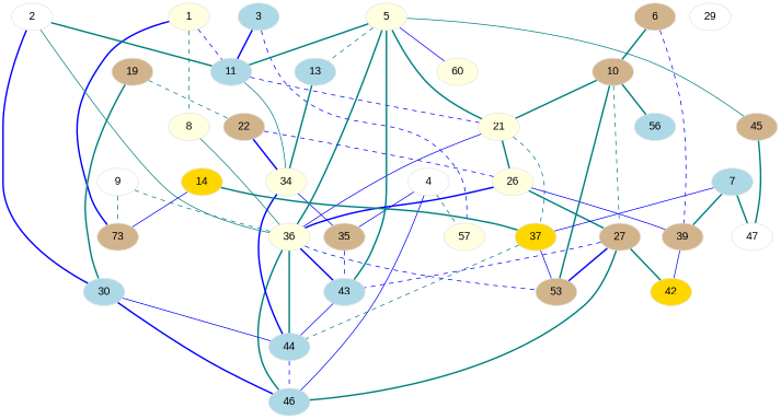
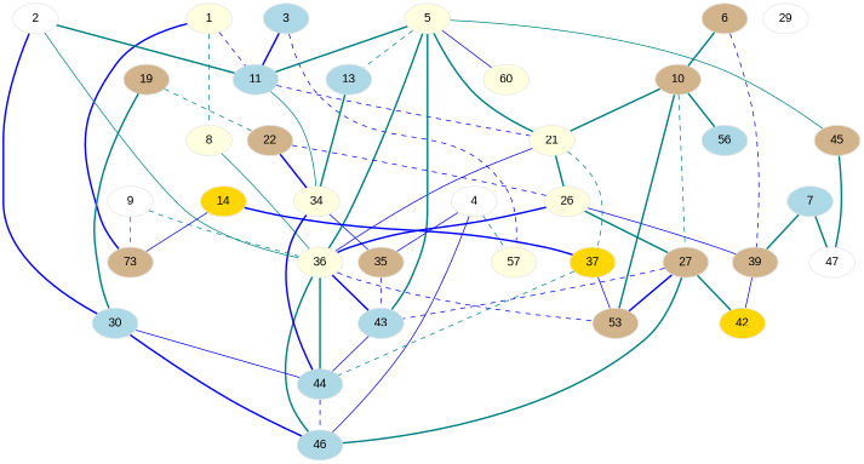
  graph {
    fontname="Liberation Sans"
    node [color=gray90 fillcolor=tan fontname="Liberation Sans" style=filled]
    edge [color=teal fontname="Liberation Sans" style=bold]
    1 [fillcolor=lightyellow super="+51"]
    8 [fillcolor=lightyellow super="+40"]
    11 [fillcolor=lightblue super="+38"]
    n4 [label=73 super="+24"]
    36 [fillcolor=lightyellow super="+59"]
    21 [fillcolor=lightyellow super="+25"]
    34 [fillcolor=lightyellow super="+49"]
    2 [fillcolor=white]
    30 [fillcolor=lightblue super="+31"]
    46 [fillcolor=lightblue super="+50"]
    44 [fillcolor=lightblue super="+58"]
    43 [fillcolor=lightblue super="+52"]
    53
    3 [fillcolor=lightblue super="+12"]
    57 [fillcolor=lightyellow]
    4 [fillcolor=white super="+20"]
    35
    5 [fillcolor=lightyellow super="+16"]
    13 [fillcolor=lightblue]
    45
    60 [fillcolor=lightyellow]
    37 [fillcolor=gold super="+48"]
    26 [fillcolor=lightyellow super="+32"]
    47 [fillcolor=white]
    6 [super="+33"]
    10 [super="+15"]
    39 [super="+55"]
    27 [super="+41"]
    56 [fillcolor=lightblue]
    42 [fillcolor=gold]
    7 [fillcolor=lightblue super="+28"]
    9 [fillcolor=white super="+18"]
    14 [fillcolor=gold super="+17"]
    22 [super="+54"]
    19
    29 [fillcolor=white]
    1 -- 8 [style=dashed]
    1 -- 11 [color=blue style=dashed]
    1 -- n4 [color=blue]
    8 -- 36 [style=solid]
    11 -- 21 [color=blue style=dashed]
    11 -- 34 [style=solid]
    36 -- 46
    36 -- 44
    36 -- 43 [color=blue]
    36 -- 53 [color=blue style=dashed]
    21 -- 36 [color=blue style=solid]
    21 -- 37 [style=dashed]
    21 -- 26
    34 -- 44 [color=blue]
    34 -- 35 [color=blue style=solid]
    2 -- 11
    2 -- 36 [style=solid]
    2 -- 30 [color=blue]
    30 -- 46 [color=blue]
    30 -- 44 [color=blue style=solid]
    44 -- 46 [color=blue style=dashed]
    43 -- 44 [color=blue style=solid]
    3 -- 11 [color=blue]
    3 -- 57 [color=blue style=dashed]
    4 -- 46 [color=blue style=solid]
    4 -- 57 [style=dashed]
    4 -- 35 [color=blue style=solid]
    35 -- 43 [color=blue style=dashed]
    5 -- 11
    5 -- 36
    5 -- 21
    5 -- 43
    5 -- 13 [style=dashed]
    5 -- 45 [style=solid]
    5 -- 60 [color=blue style=solid]
    13 -- 34
    45 -- 47
    37 -- 44 [style=dashed]
    37 -- 53 [color=blue style=solid]
    26 -- 36 [color=blue]
    26 -- 39 [color=blue style=solid]
    26 -- 27
    6 -- 10
    6 -- 39 [color=blue style=dashed]
    10 -- 21
    10 -- 53
    10 -- 27 [style=dashed]
    10 -- 56
    39 -- 42 [color=blue style=solid]
    27 -- 46
    27 -- 43 [color=blue style=dashed]
    27 -- 53 [color=blue]
    27 -- 42
-   7 -- 37 [color=blue style=solid]
    7 -- 47
    7 -- 39
    9 -- n4 [style=dashed]
    9 -- 36 [style=dashed weight=2]
    14 -- n4 [color=blue style=solid]
-   14 -- 37
+   14 -- 37 [color=blue]
    22 -- 34 [color=blue]
    22 -- 26 [color=blue style=dashed weight=2]
    19 -- 30
    19 -- 22 [style=dashed]
  }
